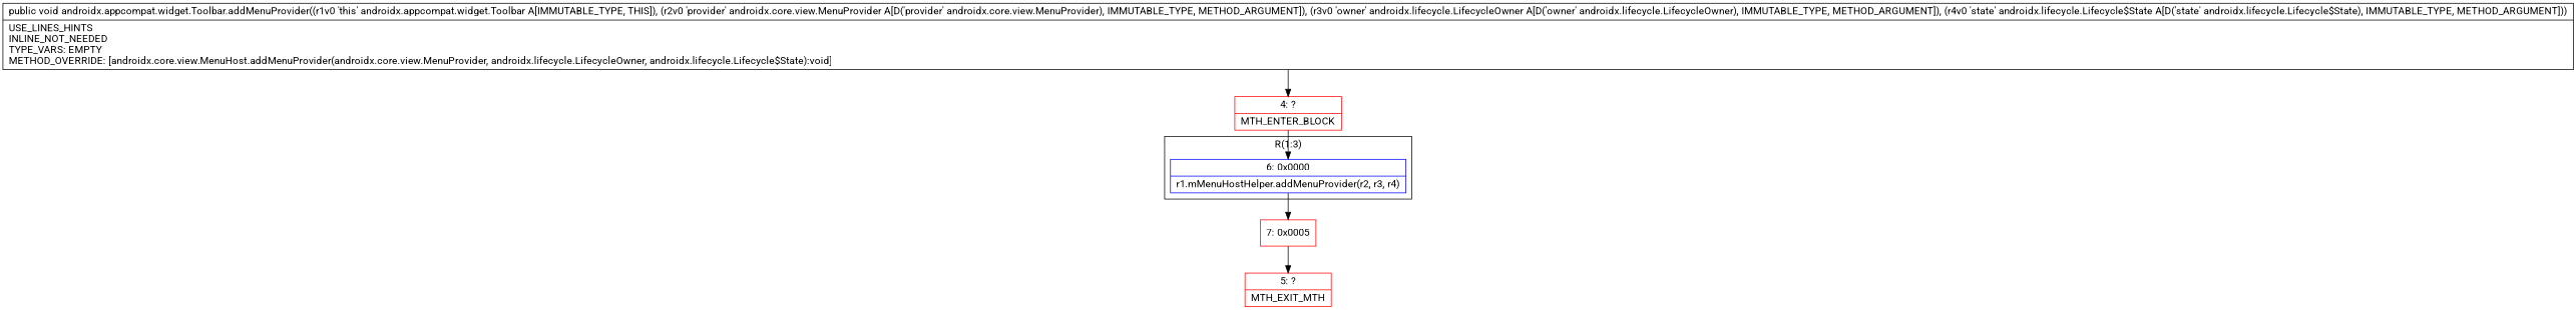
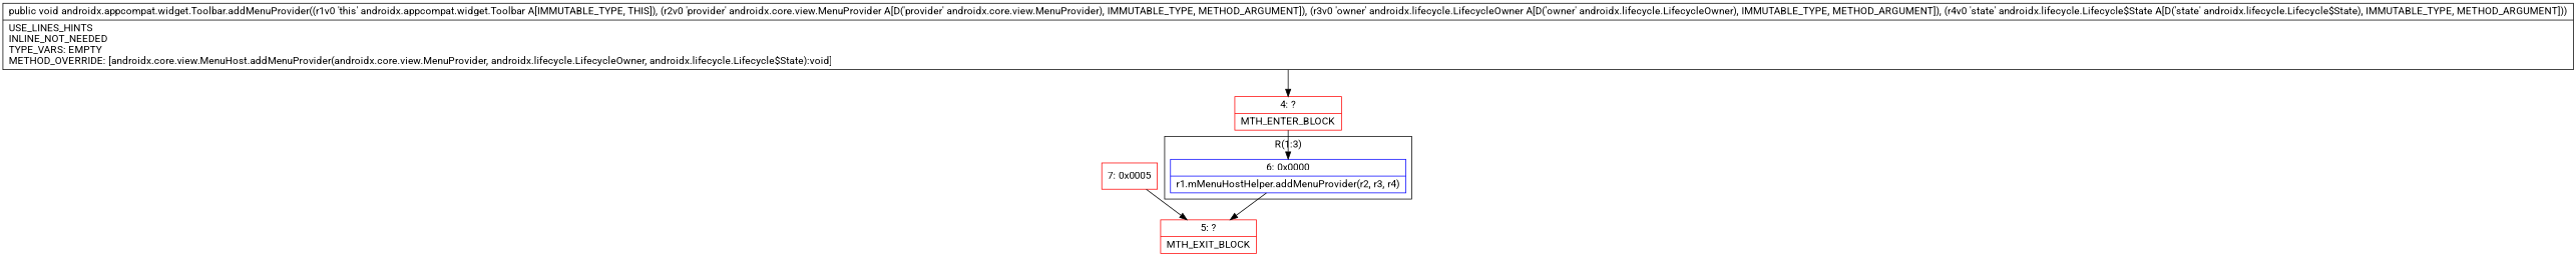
  digraph {
    fontname=Roboto
    node [color=red fontname=Roboto shape=record]
    edge [fontname=Roboto]
    n1 [color=blue label="{6\:\ 0x0000|r1.mMenuHostHelper.addMenuProvider(r2, r3, r4)\l}"]
    n2 [label="{7\:\ 0x0005}"]
-   n3 [label="{5\:\ ?|MTH_EXIT_MTH\l}"]
+   n3 [label="{5\:\ ?|MTH_EXIT_BLOCK\l}"]
    n4 [label="{4\:\ ?|MTH_ENTER_BLOCK\l}"]
    n5 [label="{public void androidx.appcompat.widget.Toolbar.addMenuProvider((r1v0 'this' androidx.appcompat.widget.Toolbar A[IMMUTABLE_TYPE, THIS]), (r2v0 'provider' androidx.core.view.MenuProvider A[D('provider' androidx.core.view.MenuProvider), IMMUTABLE_TYPE, METHOD_ARGUMENT]), (r3v0 'owner' androidx.lifecycle.LifecycleOwner A[D('owner' androidx.lifecycle.LifecycleOwner), IMMUTABLE_TYPE, METHOD_ARGUMENT]), (r4v0 'state' androidx.lifecycle.Lifecycle$State A[D('state' androidx.lifecycle.Lifecycle$State), IMMUTABLE_TYPE, METHOD_ARGUMENT]))  | USE_LINES_HINTS\lINLINE_NOT_NEEDED\lTYPE_VARS: EMPTY\lMETHOD_OVERRIDE: [androidx.core.view.MenuHost.addMenuProvider(androidx.core.view.MenuProvider, androidx.lifecycle.LifecycleOwner, androidx.lifecycle.Lifecycle$State):void]\l}" color=""]
    subgraph cluster_1 {
      label="R(1:3)"
      n1
    }
-   n1 -> n2
+   n1 -> n3
    n2 -> n3
    n4 -> n1
    n5 -> n4
  }
